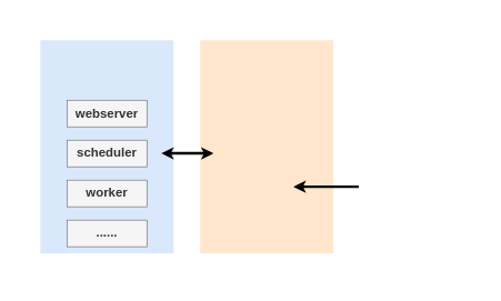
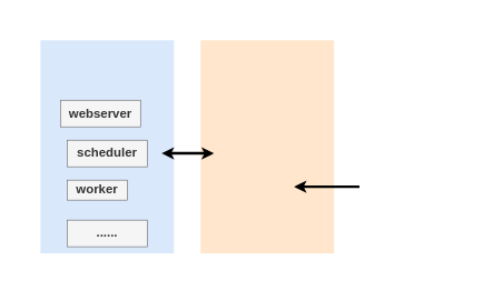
  <mxCell id="0" />
  <mxCell id="1" parent="0" />
  <mxCell id="2" value="" style="rounded=0;whiteSpace=wrap;html=1;strokeColor=none;" vertex="1" parent="1"><mxGeometry x="20" y="20" width="710" height="410" as="geometry" /></mxCell>
  <mxCell id="3" value="" style="rounded=0;whiteSpace=wrap;html=1;strokeColor=none;fillColor=#dae8fc;" vertex="1" parent="1"><mxGeometry x="60" y="60" width="200" height="320" as="geometry" /></mxCell>
  <mxCell id="4" value="" style="shape=image;verticalLabelPosition=bottom;labelBackgroundColor=default;verticalAlign=top;aspect=fixed;imageAspect=0;image=https://upload.wikimedia.org/wikipedia/commons/thumb/7/71/AirflowLogo.svg/640px-AirflowLogo.svg.png;" vertex="1" parent="1"><mxGeometry x="69.67" y="70" width="180.65" height="70" as="geometry" /></mxCell>
- <mxCell id="5" value="&lt;b&gt;&lt;font style=&quot;font-size: 19px;&quot;&gt;webserver&lt;/font&gt;&lt;/b&gt;" style="rounded=0;whiteSpace=wrap;html=1;fillColor=#f5f5f5;fontColor=#333333;strokeColor=#666666;" vertex="1" parent="1"><mxGeometry x="100" y="150" width="120" height="40" as="geometry" /></mxCell>
+ <mxCell id="5" value="&lt;b&gt;&lt;font style=&quot;font-size: 19px;&quot;&gt;webserver&lt;/font&gt;&lt;/b&gt;" style="rounded=0;whiteSpace=wrap;html=1;fillColor=#f5f5f5;fontColor=#333333;strokeColor=#666666;" vertex="1" parent="1"><mxGeometry x="90" y="150" width="120" height="40" as="geometry" /></mxCell>
  <mxCell id="6" value="&lt;span style=&quot;font-size: 19px;&quot;&gt;&lt;b&gt;scheduler&lt;/b&gt;&lt;/span&gt;" style="rounded=0;whiteSpace=wrap;html=1;fillColor=#f5f5f5;fontColor=#333333;strokeColor=#666666;" vertex="1" parent="1"><mxGeometry x="100" y="210" width="120" height="40" as="geometry" /></mxCell>
- <mxCell id="7" value="&lt;span style=&quot;font-size: 19px;&quot;&gt;&lt;b&gt;worker&lt;/b&gt;&lt;/span&gt;" style="rounded=0;whiteSpace=wrap;html=1;fillColor=#f5f5f5;fontColor=#333333;strokeColor=#666666;" vertex="1" parent="1"><mxGeometry x="100" y="270" width="120" height="40" as="geometry" /></mxCell>
+ <mxCell id="7" value="&lt;span style=&quot;font-size: 19px;&quot;&gt;&lt;b&gt;worker&lt;/b&gt;&lt;/span&gt;" style="rounded=0;whiteSpace=wrap;html=1;fillColor=#f5f5f5;fontColor=#333333;strokeColor=#666666;" vertex="1" parent="1"><mxGeometry x="100" y="270" width="90" height="30" as="geometry" /></mxCell>
  <mxCell id="8" value="&lt;span style=&quot;font-size: 19px;&quot;&gt;&lt;b&gt;......&lt;/b&gt;&lt;/span&gt;" style="rounded=0;whiteSpace=wrap;html=1;fillColor=#f5f5f5;fontColor=#333333;strokeColor=#666666;" vertex="1" parent="1"><mxGeometry x="100" y="330" width="120" height="40" as="geometry" /></mxCell>
  <mxCell id="9" value="" style="rounded=0;whiteSpace=wrap;html=1;strokeColor=none;fillColor=#ffe6cc;" vertex="1" parent="1"><mxGeometry x="300" y="60" width="200" height="320" as="geometry" /></mxCell>
  <mxCell id="10" value="" style="shape=image;verticalLabelPosition=bottom;labelBackgroundColor=default;verticalAlign=top;aspect=fixed;imageAspect=0;image=https://www.devahoy.com/images/2019/11/redis.png;" vertex="1" parent="1"><mxGeometry x="340" y="98.83" width="108" height="91.17" as="geometry" /></mxCell>
  <mxCell id="11" value="" style="shape=image;verticalLabelPosition=bottom;labelBackgroundColor=default;verticalAlign=top;aspect=fixed;imageAspect=0;image=https://images.g2crowd.com/uploads/product/image/social_landscape/social_landscape_251be2af3ae607c45c14e816eaa1cf41/postgresql.png;" vertex="1" parent="1"><mxGeometry x="241.62" y="210" width="304.76" height="160" as="geometry" /></mxCell>
  <mxCell id="12" value="" style="shape=image;verticalLabelPosition=bottom;labelBackgroundColor=default;verticalAlign=top;aspect=fixed;imageAspect=0;image=https://benjaminberhault.com/images/pgadmin.png;" vertex="1" parent="1"><mxGeometry x="530" y="240" width="173.62" height="80.75" as="geometry" /></mxCell>
  <mxCell id="13" value="" style="endArrow=classic;html=1;rounded=0;strokeWidth=4;" edge="1" parent="1"><mxGeometry width="50" height="50" relative="1" as="geometry"><mxPoint x="538" y="279.96" as="sourcePoint" /><mxPoint x="440" y="279.96" as="targetPoint" /></mxGeometry></mxCell>
  <mxCell id="14" value="" style="endArrow=classic;startArrow=classic;html=1;rounded=0;strokeWidth=4;" edge="1" parent="1"><mxGeometry width="50" height="50" relative="1" as="geometry"><mxPoint x="241.62" y="229.76" as="sourcePoint" /><mxPoint x="320" y="229.76" as="targetPoint" /></mxGeometry></mxCell>
